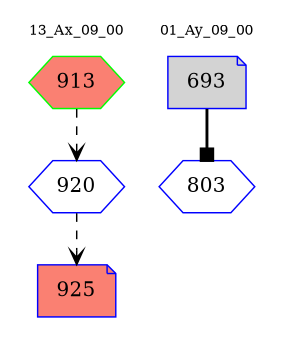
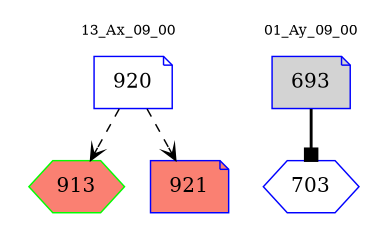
  digraph {
    node [color=blue fillcolor=salmon shape=note style=filled]
    edge [arrowhead=vee color=black style=dashed]
    n1 [color=green label=913 shape=hexagon]
-   n2 [fillcolor=white label=920 shape=hexagon]
-   n3 [label=925]
+   n2 [fillcolor=white label=920]
+   n3 [label=921]
    n4 [fillcolor=lightgrey label=693]
-   n5 [fillcolor=white label=803 shape=hexagon]
+   n5 [fillcolor=white label=703 shape=hexagon]
    subgraph cluster_1 {
      color=white
      fontsize=10
      label="13_Ax_09_00"
      n1
      n2
      n3
    }
    subgraph cluster_2 {
      color=white
      fontsize=10
      label="01_Ay_09_00"
      n4
      n5
    }
-   n1 -> n2
+   n2 -> n1
    n2 -> n3
    n4 -> n5 [arrowhead=box style=bold]
  }
